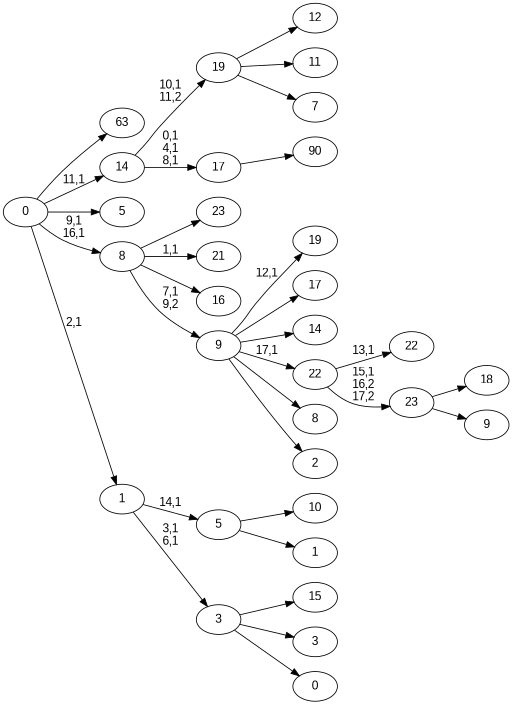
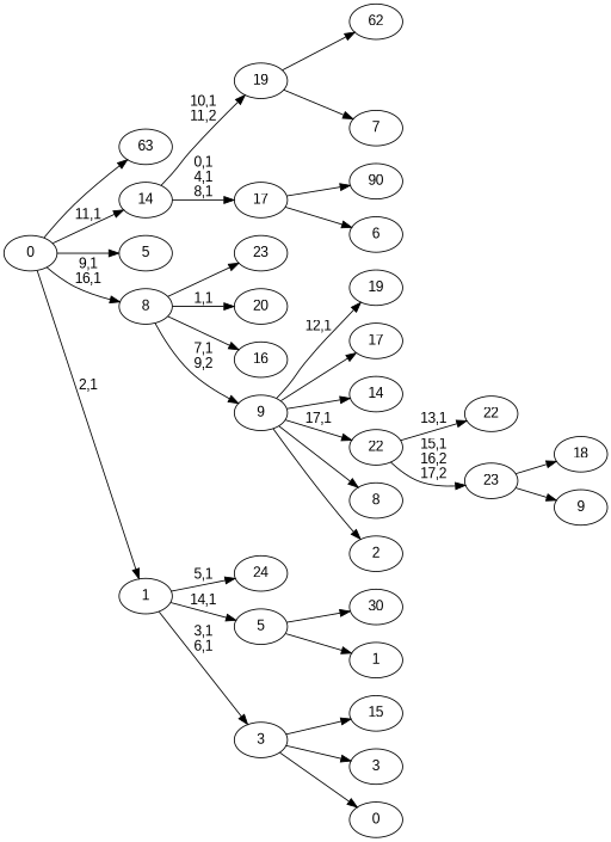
  digraph {
    fontname="Liberation Sans"
    rankdir=LR
    node [fontname="Liberation Sans"]
    edge [fontname="Liberation Sans"]
+   n1 [label=24]
    n2 [label=23]
    n3 [label=22]
-   n4 [label=21]
+   n4 [label=20]
    n5 [label=90]
    n6 [label=19]
    n7 [label=18]
    n8 [label=17]
    n9 [label=16]
    n10 [label=15]
    n11 [label=14]
    n12 [label=63]
-   n13 [label=12]
-   n14 [label=11]
-   n15 [label=10]
+   n13 [label=62]
+   n15 [label=30]
    n16 [label=9]
    23
    22
    n19 [label=8]
    n20 [label=7]
    19
+   n22 [label=6]
    17
    14
    n25 [label=5]
    n26 [label=3]
    n27 [label=2]
    9
    8
    n30 [label=1]
    5
    n32 [label=0]
    3
    1
    0
    23 -> n7
    23 -> n16
    22 -> n3 [label="13,1"]
    22 -> 23 [label="15,1\n16,2\n17,2"]
    19 -> n13
-   19 -> n14
    19 -> n20
    17 -> n5
+   17 -> n22
    14 -> 19 [label="10,1\n11,2"]
    14 -> 17 [label="0,1\n4,1\n8,1"]
    9 -> n6 [label="12,1"]
    9 -> n8
    9 -> n11
    9 -> 22 [label="17,1"]
    9 -> n19
    9 -> n27
    8 -> n2
    8 -> n4 [label="1,1"]
    8 -> n9
    8 -> 9 [label="7,1\n9,2"]
    5 -> n15
    5 -> n30
    3 -> n10
    3 -> n26
    3 -> n32
+   1 -> n1 [label="5,1"]
    1 -> 5 [label="14,1"]
    1 -> 3 [label="3,1\n6,1"]
    0 -> n12
    0 -> 14 [label="11,1"]
    0 -> n25
    0 -> 8 [label="9,1\n16,1"]
    0 -> 1 [label="2,1"]
  }
